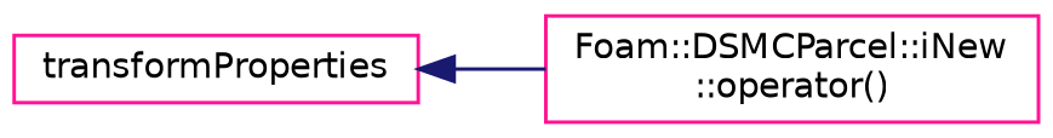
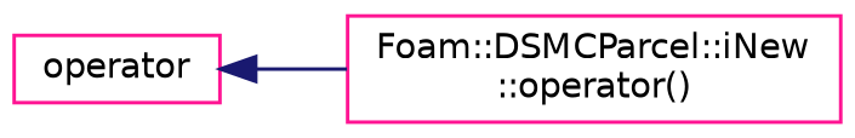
  digraph {
    rankdir=LR
    node [color=deeppink fillcolor=white fontname=Helvetica fontsize=10 shape=record style=filled]
-   n1 [fontcolor=black height=0.2 label=transformProperties width=0.4]
+   n1 [fontcolor=black height=0.2 label=operator width=0.4]
    n2 [height=0.2 label="Foam::DSMCParcel::iNew\l::operator()" width=0.4]
    n1 -> n2 [color=midnightblue dir=back fontname=Helvetica fontsize=10 labelfontname=Helvetica labelfontsize=10 style=solid]
  }
